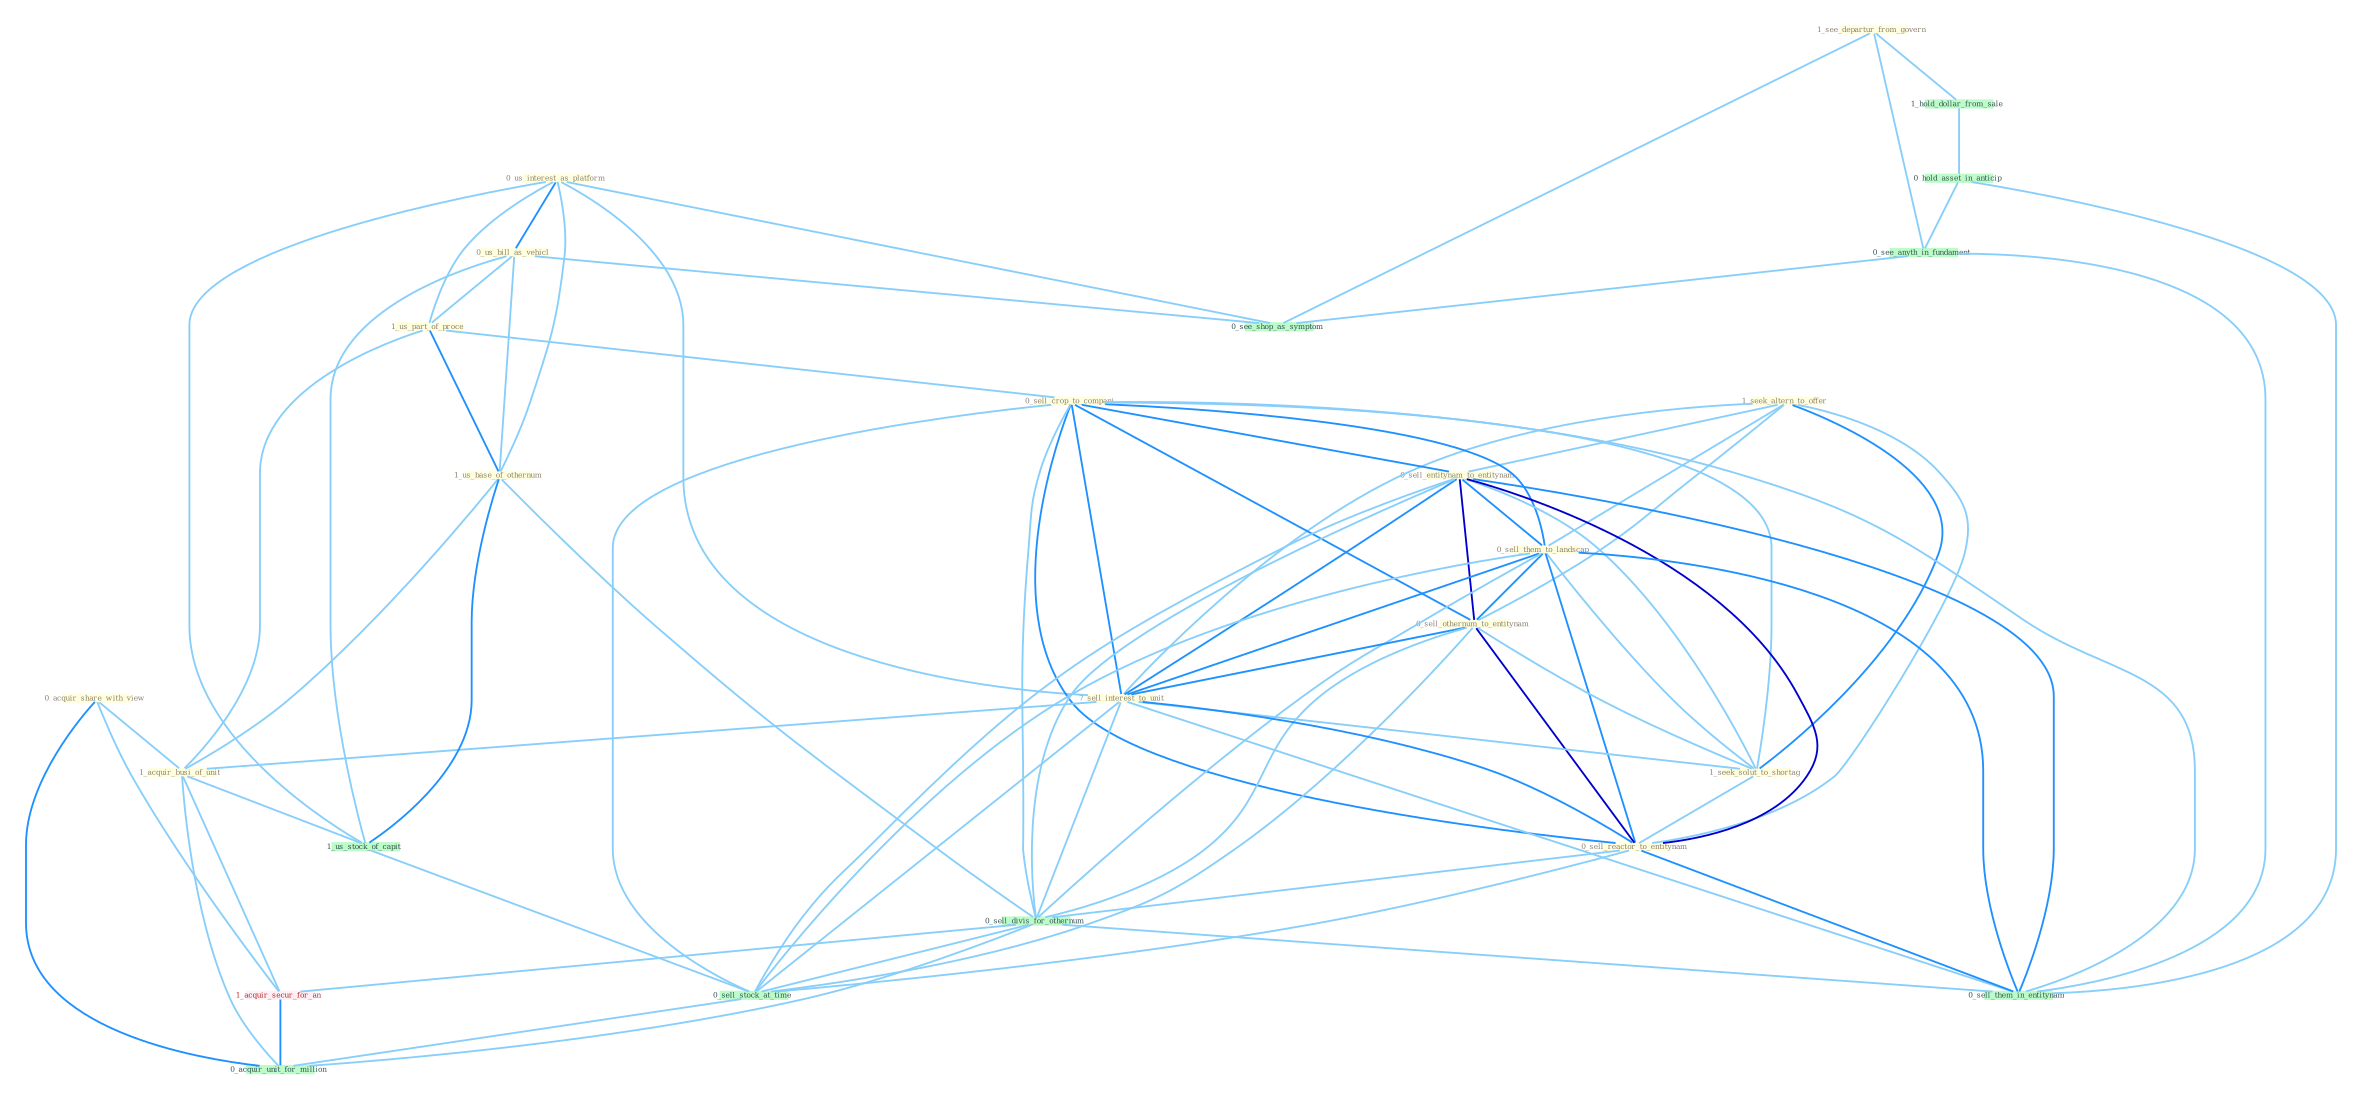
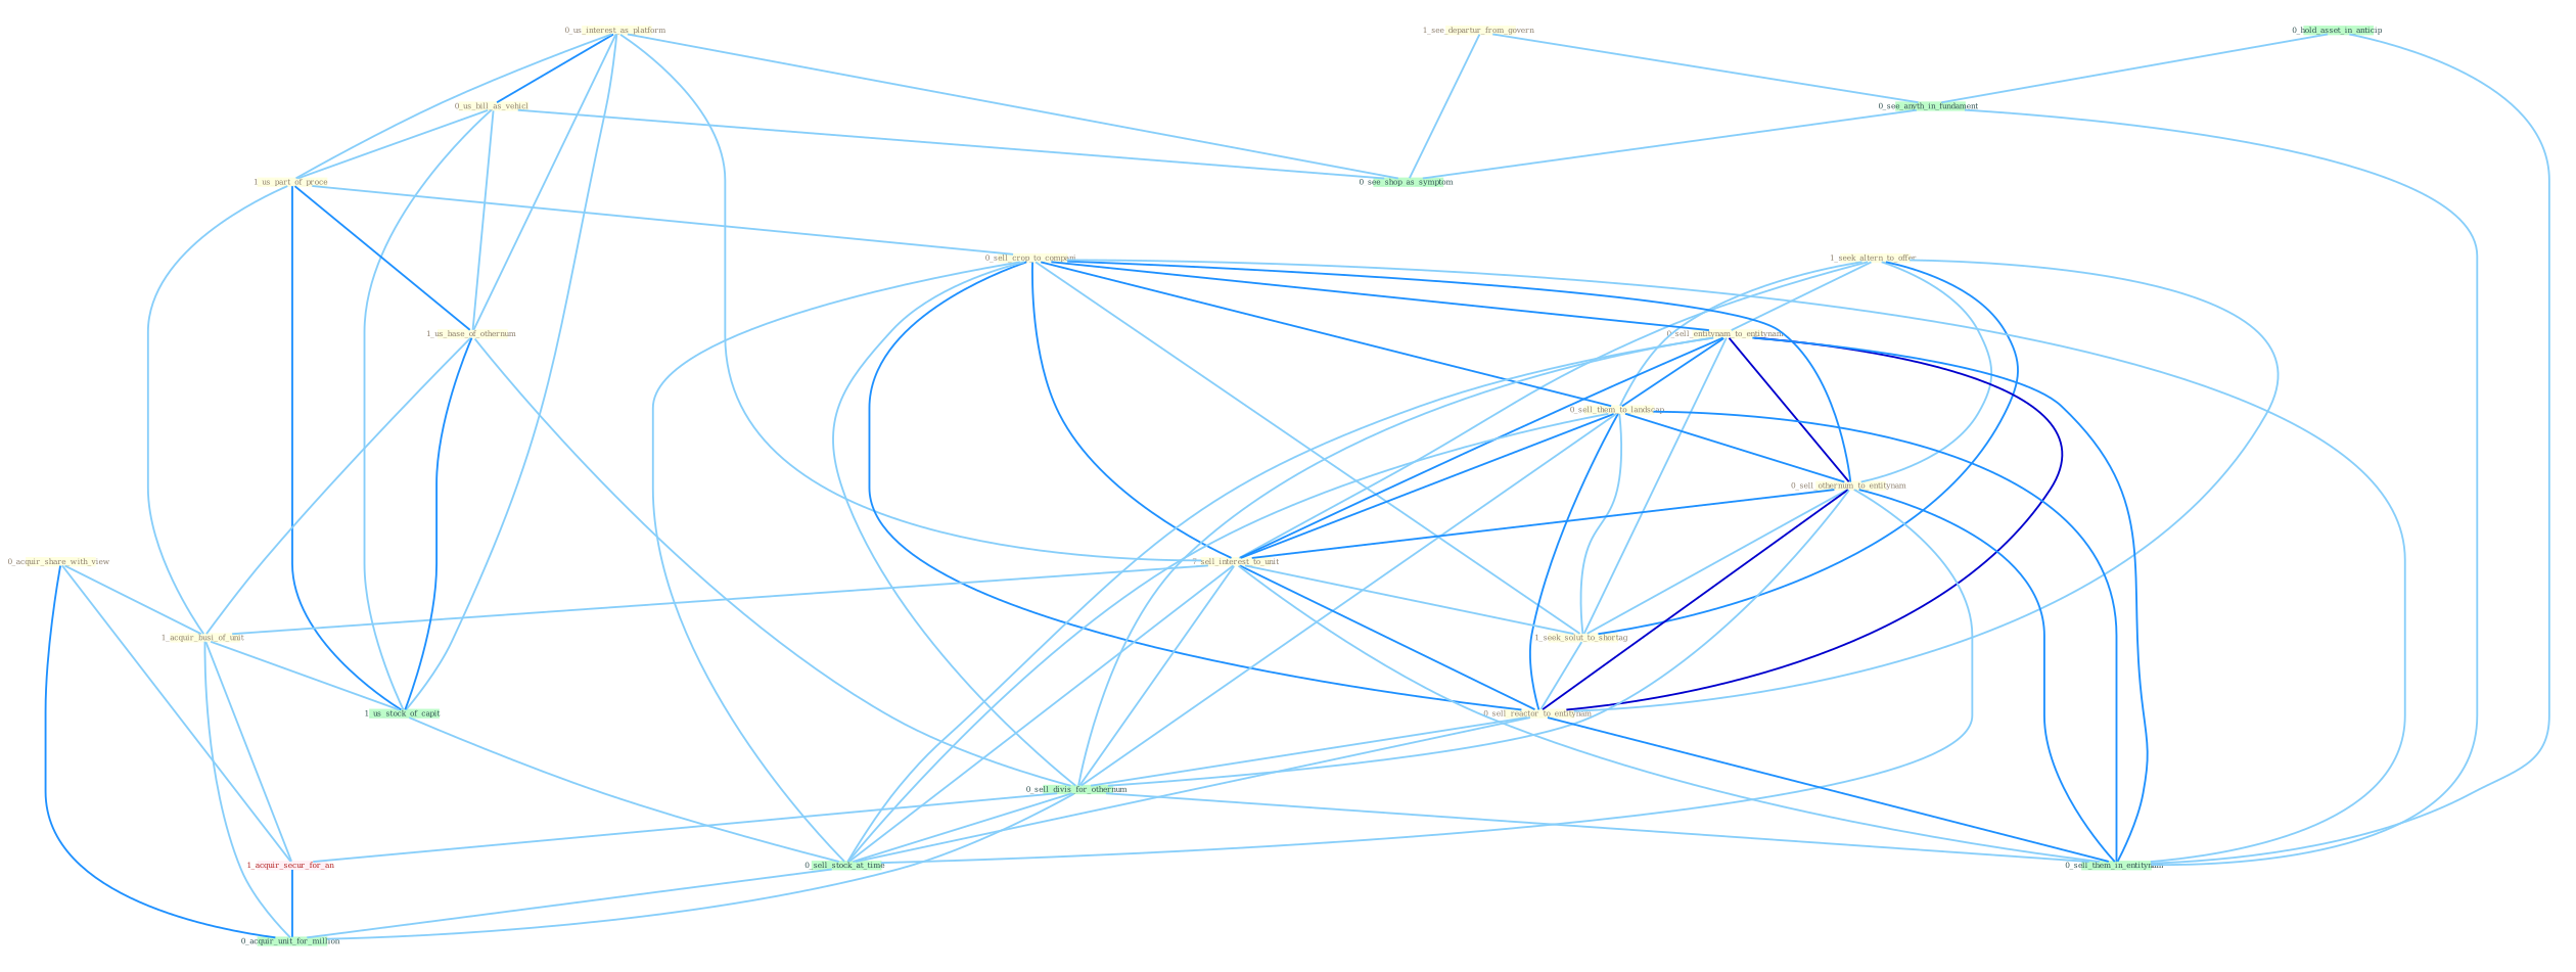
  graph {
    node [color="#ffffe0" fixedsize=true fontcolor="#8b7d6b" fontsize=4 shape=polygon style=filled]
    edge [color="#87cefa" w=1]
    "0_us_interest_as_platform " [height=.06 width=.5]
    "1_seek_altern_to_offer " [height=.06 width=.5]
    "0_sell_crop_to_compani " [height=.06 width=.5]
    "0_us_bill_as_vehicl " [height=.06 width=.5]
    "0_sell_entitynam_to_entitynam " [height=.06 width=.5]
    "0_sell_them_to_landscap " [height=.06 width=.5]
    "1_us_part_of_proce " [height=.06 width=.5]
    "0_sell_othernum_to_entitynam " [height=.06 width=.5]
    n9 [height=.06 label="7_sell_interest_to_unit" width=.5]
    "1_us_base_of_othernum " [height=.06 width=.5]
    "0_acquir_share_with_view " [height=.06 width=.5]
    "1_seek_solut_to_shortag " [height=.06 width=.5]
    "0_sell_reactor_to_entitynam " [height=.06 width=.5]
    "1_acquir_busi_of_unit " [height=.06 width=.5]
    "1_see_departur_from_govern " [height=.06 width=.5]
    "1_acquir_secur_for_an " [color="#fff0f5" fontcolor="#b22222" height=.06 width=.5]
    "1_us_stock_of_capit " [color="#BDFCC9" fontcolor="#2f4f4f" height=.06 width=.5]
    "0_see_shop_as_symptom " [color="#BDFCC9" fontcolor="#2f4f4f" height=.06 width=.5]
    "0_sell_divis_for_othernum " [color="#BDFCC9" fontcolor="#2f4f4f" height=.06 width=.5]
    "0_sell_stock_at_time " [color="#BDFCC9" fontcolor="#2f4f4f" height=.06 width=.5]
    "0_sell_them_in_entitynam " [color="#BDFCC9" fontcolor="#2f4f4f" height=.06 width=.5]
    "0_acquir_unit_for_million " [color="#BDFCC9" fontcolor="#2f4f4f" height=.06 width=.5]
-   "1_hold_dollar_from_sale " [color="#BDFCC9" fontcolor="#2f4f4f" height=.06 width=.5]
    "0_see_anyth_in_fundament " [color="#BDFCC9" fontcolor="#2f4f4f" height=.06 width=.5]
    "0_hold_asset_in_anticip " [color="#BDFCC9" fontcolor="#2f4f4f" height=.06 width=.5]
    subgraph sub_1 {
      "0_us_interest_as_platform "
      "1_seek_altern_to_offer "
      "0_sell_crop_to_compani "
      "0_us_bill_as_vehicl "
      "0_sell_entitynam_to_entitynam "
      "0_sell_them_to_landscap "
      "1_us_part_of_proce "
      "0_sell_othernum_to_entitynam "
      n9
      "1_us_base_of_othernum "
      "0_acquir_share_with_view "
      "1_seek_solut_to_shortag "
      "0_sell_reactor_to_entitynam "
      "1_acquir_busi_of_unit "
      "1_see_departur_from_govern "
    }
    subgraph sub_2 {
      "1_acquir_secur_for_an "
    }
    "0_us_interest_as_platform " -- "0_us_bill_as_vehicl " [color="#1e90ff" w=2]
    "0_us_interest_as_platform " -- "1_us_part_of_proce "
    "0_us_interest_as_platform " -- n9
    "0_us_interest_as_platform " -- "1_us_base_of_othernum "
    "0_us_interest_as_platform " -- "1_us_stock_of_capit "
    "0_us_interest_as_platform " -- "0_see_shop_as_symptom "
    "1_seek_altern_to_offer " -- "0_sell_entitynam_to_entitynam "
    "1_seek_altern_to_offer " -- "0_sell_them_to_landscap "
    "1_seek_altern_to_offer " -- "0_sell_othernum_to_entitynam "
    "1_seek_altern_to_offer " -- n9
    "1_seek_altern_to_offer " -- "1_seek_solut_to_shortag " [color="#1e90ff" w=2]
    "1_seek_altern_to_offer " -- "0_sell_reactor_to_entitynam "
    "0_sell_crop_to_compani " -- "0_sell_entitynam_to_entitynam " [color="#1e90ff" w=2]
    "0_sell_crop_to_compani " -- "0_sell_them_to_landscap " [color="#1e90ff" w=2]
    "0_sell_crop_to_compani " -- "0_sell_othernum_to_entitynam " [color="#1e90ff" w=2]
    "0_sell_crop_to_compani " -- n9 [color="#1e90ff" w=2]
    "0_sell_crop_to_compani " -- "1_seek_solut_to_shortag "
    "0_sell_crop_to_compani " -- "0_sell_reactor_to_entitynam " [color="#1e90ff" w=2]
    "0_sell_crop_to_compani " -- "0_sell_divis_for_othernum "
    "0_sell_crop_to_compani " -- "0_sell_stock_at_time "
    "0_sell_crop_to_compani " -- "0_sell_them_in_entitynam "
    "0_us_bill_as_vehicl " -- "1_us_part_of_proce "
    "0_us_bill_as_vehicl " -- "1_us_base_of_othernum "
    "0_us_bill_as_vehicl " -- "1_us_stock_of_capit "
    "0_us_bill_as_vehicl " -- "0_see_shop_as_symptom "
    "0_sell_entitynam_to_entitynam " -- "0_sell_them_to_landscap " [color="#1e90ff" w=2]
    "0_sell_entitynam_to_entitynam " -- "0_sell_othernum_to_entitynam " [color="#0000cd" w=3]
    "0_sell_entitynam_to_entitynam " -- n9 [color="#1e90ff" w=2]
    "0_sell_entitynam_to_entitynam " -- "1_seek_solut_to_shortag "
    "0_sell_entitynam_to_entitynam " -- "0_sell_reactor_to_entitynam " [color="#0000cd" w=3]
    "0_sell_entitynam_to_entitynam " -- "0_sell_divis_for_othernum "
    "0_sell_entitynam_to_entitynam " -- "0_sell_stock_at_time "
    "0_sell_entitynam_to_entitynam " -- "0_sell_them_in_entitynam " [color="#1e90ff" w=2]
    "0_sell_them_to_landscap " -- "0_sell_othernum_to_entitynam " [color="#1e90ff" w=2]
    "0_sell_them_to_landscap " -- n9 [color="#1e90ff" w=2]
    "0_sell_them_to_landscap " -- "1_seek_solut_to_shortag "
    "0_sell_them_to_landscap " -- "0_sell_reactor_to_entitynam " [color="#1e90ff" w=2]
    "0_sell_them_to_landscap " -- "0_sell_divis_for_othernum "
    "0_sell_them_to_landscap " -- "0_sell_stock_at_time "
    "0_sell_them_to_landscap " -- "0_sell_them_in_entitynam " [color="#1e90ff" w=2]
    "1_us_part_of_proce " -- "0_sell_crop_to_compani "
    "1_us_part_of_proce " -- "1_us_base_of_othernum " [color="#1e90ff" w=2]
    "1_us_part_of_proce " -- "1_acquir_busi_of_unit "
+   "1_us_part_of_proce " -- "1_us_stock_of_capit " [color="#1e90ff" w=2]
    "0_sell_othernum_to_entitynam " -- n9 [color="#1e90ff" w=2]
    "0_sell_othernum_to_entitynam " -- "1_seek_solut_to_shortag "
    "0_sell_othernum_to_entitynam " -- "0_sell_reactor_to_entitynam " [color="#0000cd" w=3]
    "0_sell_othernum_to_entitynam " -- "0_sell_divis_for_othernum "
    "0_sell_othernum_to_entitynam " -- "0_sell_stock_at_time "
+   "0_sell_othernum_to_entitynam " -- "0_sell_them_in_entitynam " [color="#1e90ff" w=2]
    n9 -- "1_seek_solut_to_shortag "
    n9 -- "0_sell_reactor_to_entitynam " [color="#1e90ff" w=2]
    n9 -- "1_acquir_busi_of_unit "
    n9 -- "0_sell_divis_for_othernum "
    n9 -- "0_sell_stock_at_time "
    n9 -- "0_sell_them_in_entitynam "
    "1_us_base_of_othernum " -- "1_acquir_busi_of_unit "
    "1_us_base_of_othernum " -- "1_us_stock_of_capit " [color="#1e90ff" w=2]
    "1_us_base_of_othernum " -- "0_sell_divis_for_othernum "
    "0_acquir_share_with_view " -- "1_acquir_busi_of_unit "
    "0_acquir_share_with_view " -- "1_acquir_secur_for_an "
    "0_acquir_share_with_view " -- "0_acquir_unit_for_million " [color="#1e90ff"]
    "1_seek_solut_to_shortag " -- "0_sell_reactor_to_entitynam "
    "0_sell_reactor_to_entitynam " -- "0_sell_divis_for_othernum "
    "0_sell_reactor_to_entitynam " -- "0_sell_stock_at_time "
    "0_sell_reactor_to_entitynam " -- "0_sell_them_in_entitynam " [color="#1e90ff" w=2]
    "1_acquir_busi_of_unit " -- "1_acquir_secur_for_an "
    "1_acquir_busi_of_unit " -- "1_us_stock_of_capit "
    "1_acquir_busi_of_unit " -- "0_acquir_unit_for_million "
    "1_see_departur_from_govern " -- "0_see_shop_as_symptom "
-   "1_see_departur_from_govern " -- "1_hold_dollar_from_sale "
    "1_see_departur_from_govern " -- "0_see_anyth_in_fundament "
    "1_acquir_secur_for_an " -- "0_acquir_unit_for_million " [color="#1e90ff" w=2]
    "1_us_stock_of_capit " -- "0_sell_stock_at_time "
    "0_sell_divis_for_othernum " -- "1_acquir_secur_for_an "
    "0_sell_divis_for_othernum " -- "0_sell_stock_at_time "
    "0_sell_divis_for_othernum " -- "0_sell_them_in_entitynam "
    "0_sell_divis_for_othernum " -- "0_acquir_unit_for_million "
    "0_sell_stock_at_time " -- "0_acquir_unit_for_million "
-   "1_hold_dollar_from_sale " -- "0_hold_asset_in_anticip "
    "0_see_anyth_in_fundament " -- "0_see_shop_as_symptom "
    "0_see_anyth_in_fundament " -- "0_sell_them_in_entitynam "
    "0_hold_asset_in_anticip " -- "0_sell_them_in_entitynam "
    "0_hold_asset_in_anticip " -- "0_see_anyth_in_fundament "
  }
